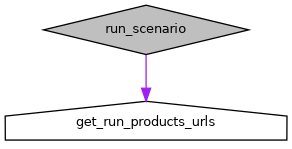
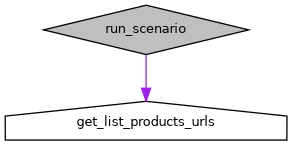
  digraph {
    rankdir=TB
    node [color=black fontname=Helvetica fontsize=10 style=filled]
    n1 [fillcolor=grey75 fontcolor=black height=0.2 label=run_scenario shape=diamond width=0.4]
-   n2 [fillcolor=white height=0.2 label=get_run_products_urls shape=house width=0.4]
+   n2 [fillcolor=white height=0.2 label=get_list_products_urls shape=house width=0.4]
    n1 -> n2 [color=purple fontname=Helvetica fontsize=10 labelfontname=Helvetica labelfontsize=10 style=solid arrowhead=normal]
  }
